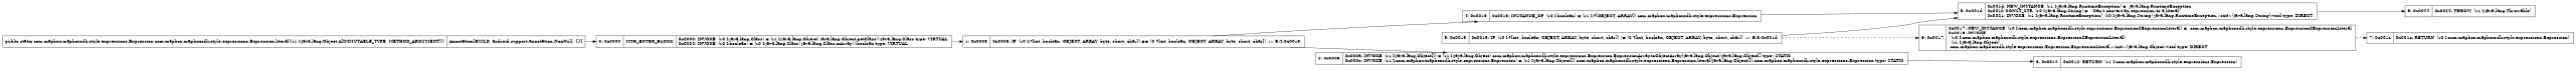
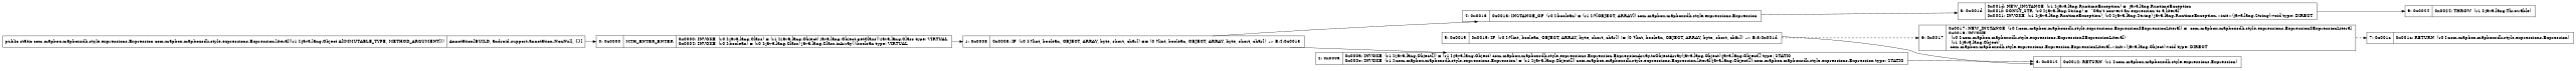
  digraph {
    rankdir=LR
    node [shape=record]
-   n1 [label="{0\:\ 0x0000|MTH_ENTER_BLOCK\l|0x0000: INVOKE  (r0 I:java.lang.Class) = (r1 I:java.lang.Object) java.lang.Object.getClass():java.lang.Class type: VIRTUAL \l0x0004: INVOKE  (r0 I:boolean) = (r0 I:java.lang.Class) java.lang.Class.isArray():boolean type: VIRTUAL \l}"]
+   n1 [label="{0\:\ 0x0000|MTH_ENTER_ENTER\l|0x0000: INVOKE  (r0 I:java.lang.Class) = (r1 I:java.lang.Object) java.lang.Object.getClass():java.lang.Class type: VIRTUAL \l0x0004: INVOKE  (r0 I:boolean) = (r0 I:java.lang.Class) java.lang.Class.isArray():boolean type: VIRTUAL \l}"]
    n2 [label="{1\:\ 0x0008|0x0008: IF  (r0 I:?[int, boolean, OBJECT, ARRAY, byte, short, char]) == (0 ?[int, boolean, OBJECT, ARRAY, byte, short, char])  \-\> B:4:0x0013 \l}"]
    n3 [label="{2\:\ 0x000a|0x000a: INVOKE  (r1 I:java.lang.Object[]) = (r1 I:java.lang.Object) com.mapbox.mapboxsdk.style.expressions.Expression.ExpressionArray.toObjectArray(java.lang.Object):java.lang.Object[] type: STATIC \l0x000e: INVOKE  (r1 I:com.mapbox.mapboxsdk.style.expressions.Expression) = (r1 I:java.lang.Object[]) com.mapbox.mapboxsdk.style.expressions.Expression.literal(java.lang.Object[]):com.mapbox.mapboxsdk.style.expressions.Expression type: STATIC \l}"]
    n4 [label="{4\:\ 0x0013|0x0013: INSTANCE_OF  (r0 I:boolean) = (r1 I:?[OBJECT, ARRAY]) com.mapbox.mapboxsdk.style.expressions.Expression \l}"]
    n5 [label="{3\:\ 0x0012|0x0012: RETURN  (r1 I:com.mapbox.mapboxsdk.style.expressions.Expression) \l}"]
    n6 [label="{8\:\ 0x001d|0x001d: NEW_INSTANCE  (r1 I:java.lang.RuntimeException) =  java.lang.RuntimeException \l0x001f: CONST_STR  (r0 I:java.lang.String) =  \"Can't convert an expression to a literal\" \l0x0021: INVOKE  (r1 I:java.lang.RuntimeException), (r0 I:java.lang.String) java.lang.RuntimeException.\<init\>(java.lang.String):void type: DIRECT \l}"]
    n7 [label="{5\:\ 0x0015|0x0015: IF  (r0 I:?[int, boolean, OBJECT, ARRAY, byte, short, char]) != (0 ?[int, boolean, OBJECT, ARRAY, byte, short, char])  \-\> B:8:0x001d \l}"]
    n8 [label="{6\:\ 0x0017|0x0017: NEW_INSTANCE  (r0 I:com.mapbox.mapboxsdk.style.expressions.Expression$ExpressionLiteral) =  com.mapbox.mapboxsdk.style.expressions.Expression$ExpressionLiteral \l0x0019: INVOKE  \l  (r0 I:com.mapbox.mapboxsdk.style.expressions.Expression$ExpressionLiteral)\l  (r1 I:java.lang.Object)\l com.mapbox.mapboxsdk.style.expressions.Expression.ExpressionLiteral.\<init\>(java.lang.Object):void type: DIRECT \l}"]
    n9 [label="{7\:\ 0x001c|0x001c: RETURN  (r0 I:com.mapbox.mapboxsdk.style.expressions.Expression) \l}"]
    n10 [label="{9\:\ 0x0024|0x0024: THROW  (r1 I:java.lang.Throwable) \l}"]
    n11 [label="{public static com.mapbox.mapboxsdk.style.expressions.Expression com.mapbox.mapboxsdk.style.expressions.Expression.literal((r1 I:java.lang.Object A[IMMUTABLE_TYPE, METHOD_ARGUMENT]))  | Annotation[BUILD, android.support.annotation.NonNull, \{\}]\l}"]
    n1 -> n2
    n2 -> n3 [style=solid]
    n2 -> n4
    n3 -> n5
    n4 -> n6
    n6 -> n10
-   n7 -> n6
+   n7 -> n5
    n7 -> n8 [style=dashed]
    n8 -> n9 [style=dashed]
    n11 -> n1
  }
